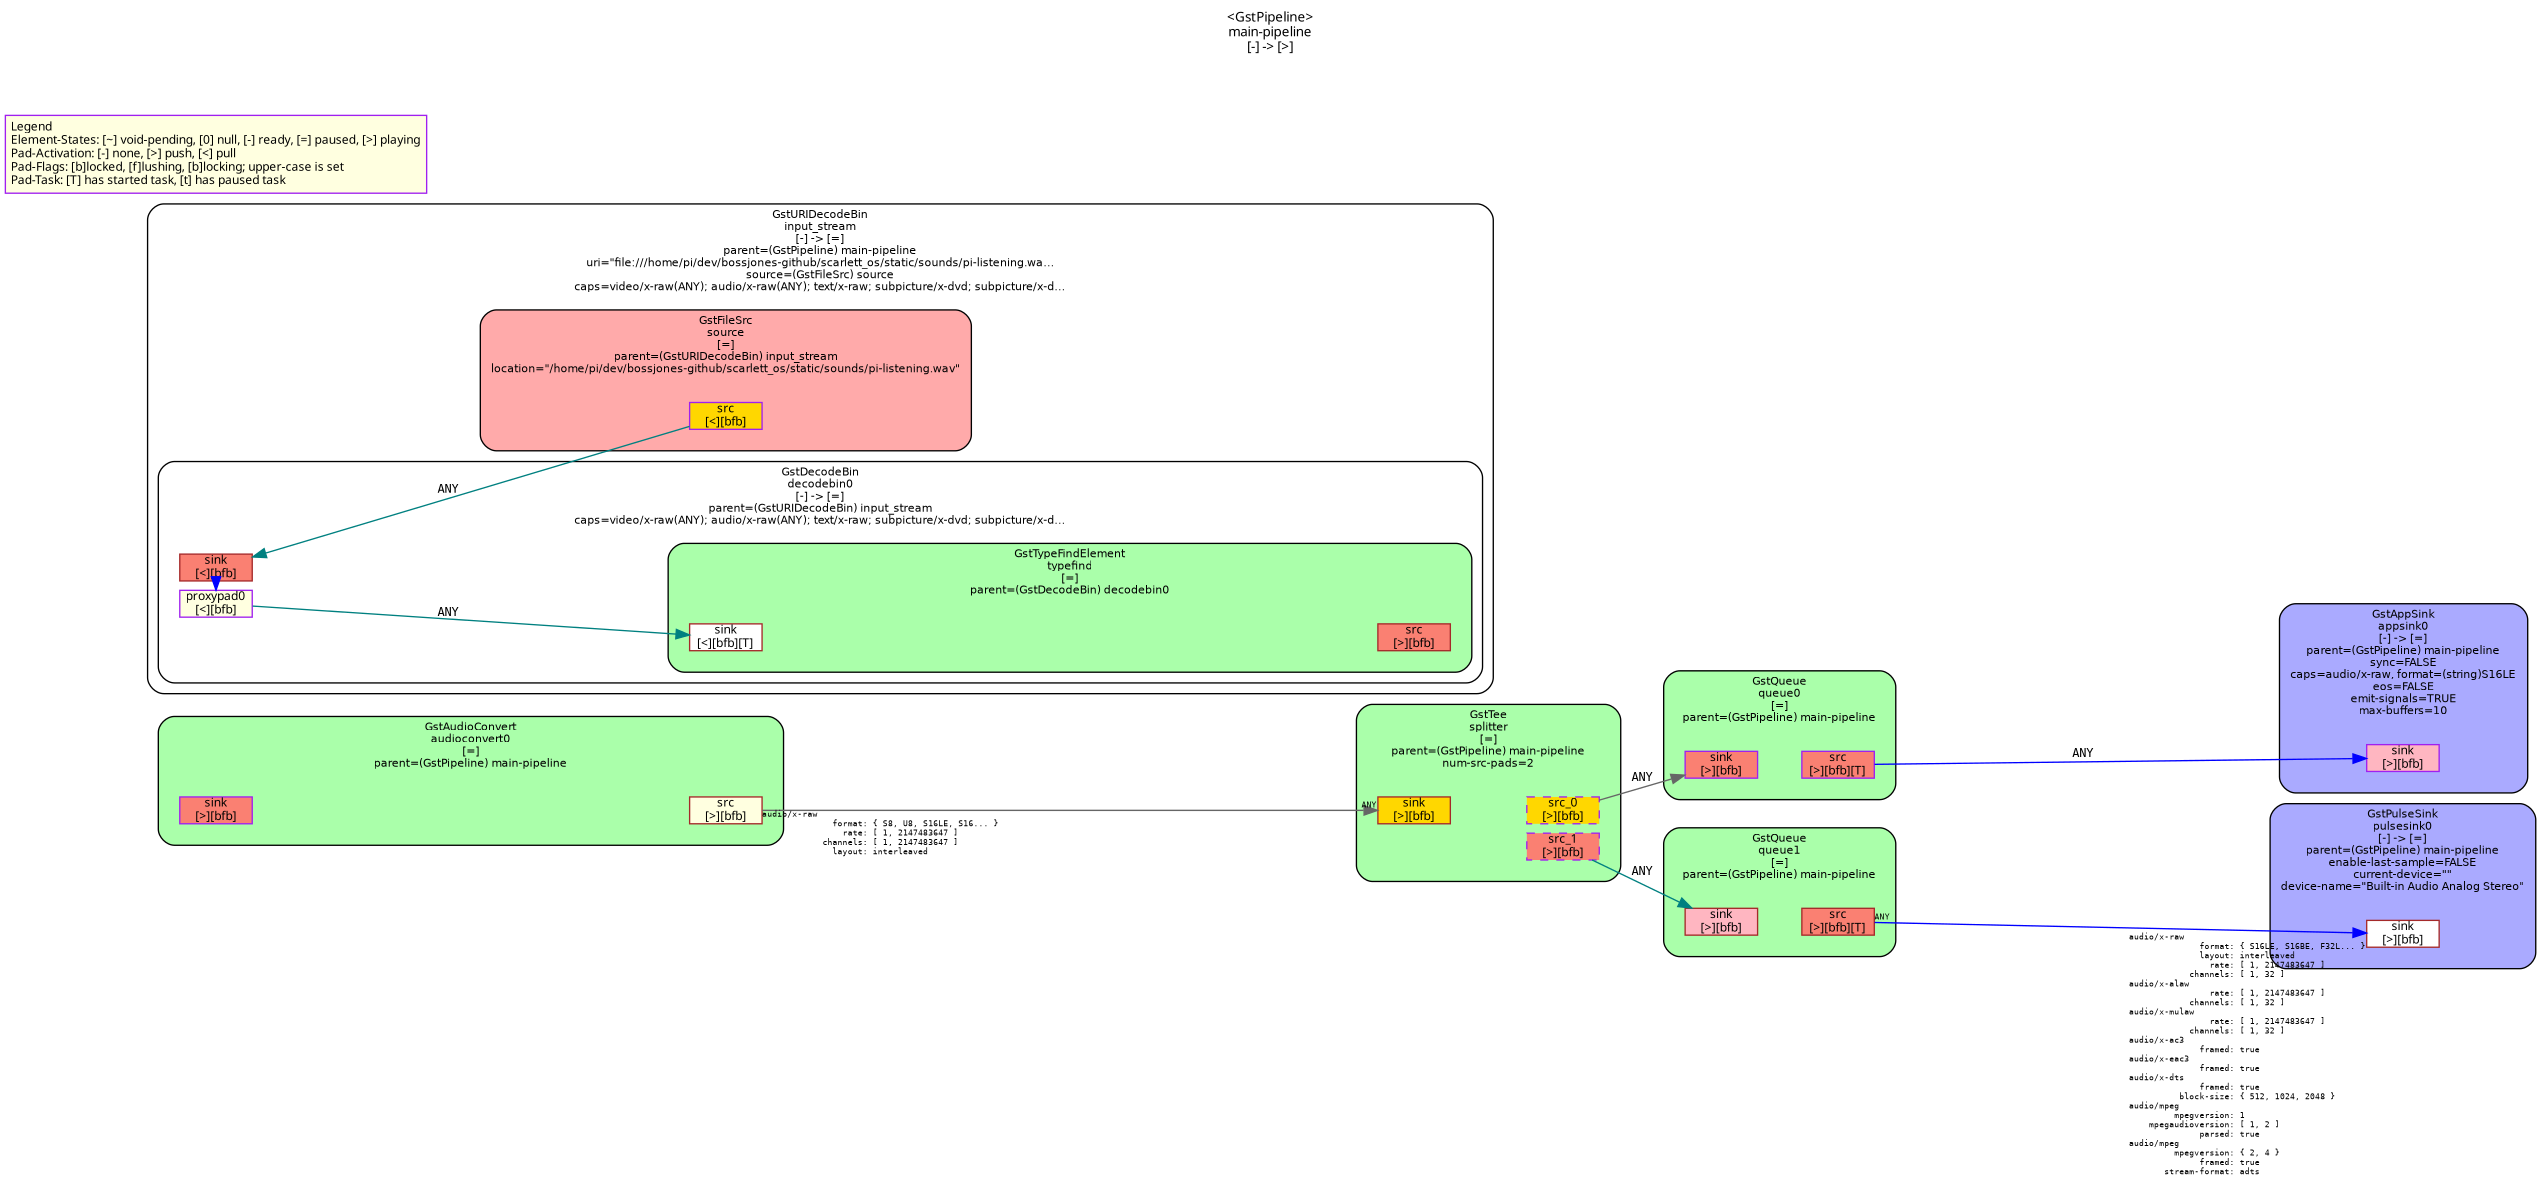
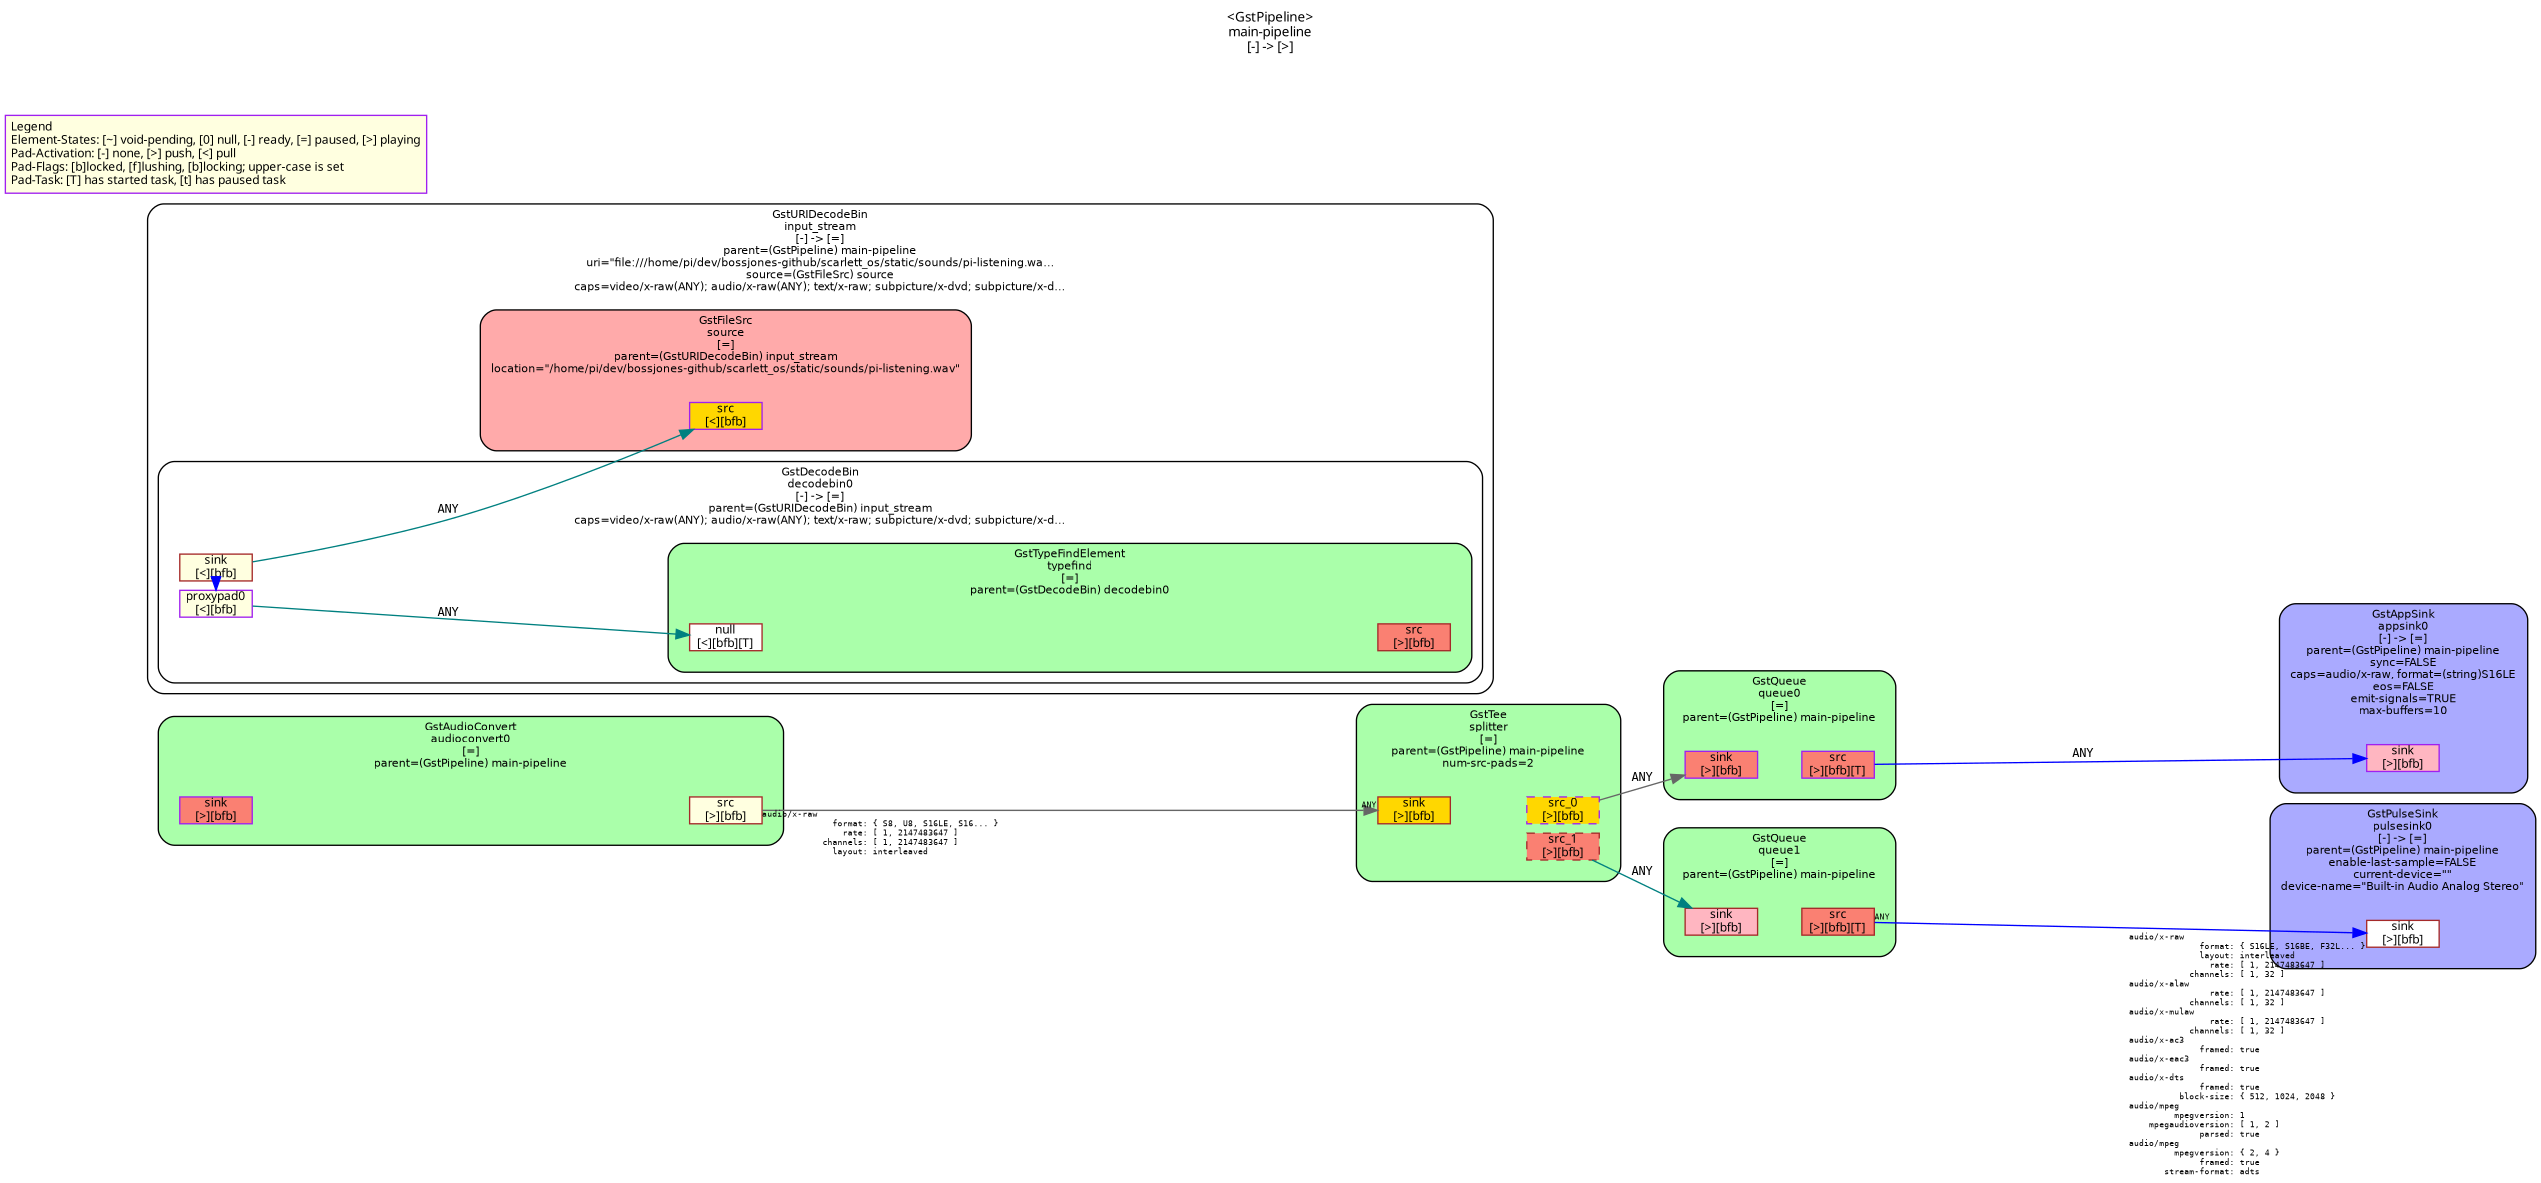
  digraph {
    fontname=sans
    fontsize=10
    label="<GstPipeline>\nmain-pipeline\n[-] -> [>]"
    labelloc=t
    nodesep=.1
    rankdir=LR
    ranksep=.2
    node [color=purple fillcolor=salmon fontname=sans fontsize=9 margin="0.0,0.0" shape=box style="filled,solid"]
    edge [fontname=monospace fontsize=9 labelfontsize=6]
    n1 [color=brown fillcolor=white height=0.2 label="sink\n[>][bfb]"]
    n2 [color=brown fillcolor=lightpink height=0.2 label="sink\n[>][bfb]"]
    n3 [color=brown height=0.2 label="src\n[>][bfb][T]"]
    n4 [fillcolor=lightpink height=0.2 label="sink\n[>][bfb]"]
    n5 [height=0.2 label="sink\n[>][bfb]"]
    n6 [height=0.2 label="src\n[>][bfb][T]"]
    n7 [color=brown fillcolor=gold height=0.2 label="sink\n[>][bfb]"]
    n8 [fillcolor=gold height=0.2 label="src_0\n[>][bfb]" style="filled,dashed"]
-   n9 [height=0.2 label="src_1\n[>][bfb]" style="filled,dashed"]
+   n9 [color=brown height=0.2 label="src_1\n[>][bfb]" style="filled,dashed"]
    n10 [height=0.2 label="sink\n[>][bfb]"]
    n11 [color=brown fillcolor=lightyellow height=0.2 label="src\n[>][bfb]"]
-   n12 [color=brown fillcolor=white height=0.2 label="sink\n[<][bfb][T]"]
+   n12 [color=brown fillcolor=white height=0.2 label="null\n[<][bfb][T]"]
    n13 [color=brown height=0.2 label="src\n[>][bfb]"]
    n14 [fillcolor=lightyellow height=0.2 label="proxypad0\n[<][bfb]"]
-   n15 [color=brown height=0.2 label="sink\n[<][bfb]"]
+   n15 [color=brown fillcolor=lightyellow height=0.2 label="sink\n[<][bfb]"]
    n16 [fillcolor=gold height=0.2 label="src\n[<][bfb]"]
    n17 [fillcolor=lightyellow label="Legend\lElement-States: [~] void-pending, [0] null, [-] ready, [=] paused, [>] playing\lPad-Activation: [-] none, [>] push, [<] pull\lPad-Flags: [b]locked, [f]lushing, [b]locking; upper-case is set\lPad-Task: [T] has started task, [t] has paused task\l" margin="0.05,0.05" style=filled]
    subgraph cluster_1 {
      color=black
      fillcolor="#aaaaff"
      fontname="Bitstream Vera Sans"
      fontsize=8
      label="GstPulseSink\npulsesink0\n[-] -> [=]\nparent=(GstPipeline) main-pipeline\nenable-last-sample=FALSE\ncurrent-device=\"\"\ndevice-name=\"Built-in Audio Analog Stereo\""
      style="filled,rounded"
      subgraph cluster_2 {
        color=black
        fillcolor="#aaaaff"
        fontname="Bitstream Vera Sans"
        fontsize=8
        label=""
        style=invis
        n1
      }
    }
    subgraph cluster_3 {
      color=black
      fillcolor="#aaffaa"
      fontname="Bitstream Vera Sans"
      fontsize=8
      label="GstQueue\nqueue1\n[=]\nparent=(GstPipeline) main-pipeline"
      style="filled,rounded"
      subgraph cluster_4 {
        color=black
        fillcolor="#aaffaa"
        fontname="Bitstream Vera Sans"
        fontsize=8
        label=""
        style=invis
        n2
      }
      subgraph cluster_5 {
        color=black
        fillcolor="#aaffaa"
        fontname="Bitstream Vera Sans"
        fontsize=8
        label=""
        style=invis
        n3
      }
    }
    subgraph cluster_6 {
      color=black
      fillcolor="#aaaaff"
      fontname="Bitstream Vera Sans"
      fontsize=8
      label="GstAppSink\nappsink0\n[-] -> [=]\nparent=(GstPipeline) main-pipeline\nsync=FALSE\ncaps=audio/x-raw, format=(string)S16LE\neos=FALSE\nemit-signals=TRUE\nmax-buffers=10"
      style="filled,rounded"
      subgraph cluster_7 {
        color=black
        fillcolor="#aaaaff"
        fontname="Bitstream Vera Sans"
        fontsize=8
        label=""
        style=invis
        n4
      }
    }
    subgraph cluster_8 {
      color=black
      fillcolor="#aaffaa"
      fontname="Bitstream Vera Sans"
      fontsize=8
      label="GstQueue\nqueue0\n[=]\nparent=(GstPipeline) main-pipeline"
      style="filled,rounded"
      subgraph cluster_9 {
        color=black
        fillcolor="#aaffaa"
        fontname="Bitstream Vera Sans"
        fontsize=8
        label=""
        style=invis
        n5
      }
      subgraph cluster_10 {
        color=black
        fillcolor="#aaffaa"
        fontname="Bitstream Vera Sans"
        fontsize=8
        label=""
        style=invis
        n6
      }
    }
    subgraph cluster_11 {
      color=black
      fillcolor="#aaffaa"
      fontname="Bitstream Vera Sans"
      fontsize=8
      label="GstTee\nsplitter\n[=]\nparent=(GstPipeline) main-pipeline\nnum-src-pads=2"
      style="filled,rounded"
      subgraph cluster_12 {
        color=black
        fillcolor="#aaffaa"
        fontname="Bitstream Vera Sans"
        fontsize=8
        label=""
        style=invis
        n7
      }
      subgraph cluster_13 {
        color=black
        fillcolor="#aaffaa"
        fontname="Bitstream Vera Sans"
        fontsize=8
        label=""
        style=invis
        n8
        n9
      }
    }
    subgraph cluster_14 {
      color=black
      fillcolor="#aaffaa"
      fontname="Bitstream Vera Sans"
      fontsize=8
      label="GstAudioConvert\naudioconvert0\n[=]\nparent=(GstPipeline) main-pipeline"
      style="filled,rounded"
      subgraph cluster_15 {
        color=black
        fillcolor="#aaffaa"
        fontname="Bitstream Vera Sans"
        fontsize=8
        label=""
        style=invis
        n10
      }
      subgraph cluster_16 {
        color=black
        fillcolor="#aaffaa"
        fontname="Bitstream Vera Sans"
        fontsize=8
        label=""
        style=invis
        n11
      }
    }
    subgraph cluster_17 {
      color=black
      fillcolor="#ffffff"
      fontname="Bitstream Vera Sans"
      fontsize=8
      label="GstURIDecodeBin\ninput_stream\n[-] -> [=]\nparent=(GstPipeline) main-pipeline\nuri=\"file:///home/pi/dev/bossjones-github/scarlett_os/static/sounds/pi-listening.wa…\nsource=(GstFileSrc) source\ncaps=video/x-raw(ANY); audio/x-raw(ANY); text/x-raw; subpicture/x-dvd; subpicture/x-d…"
      style="filled,rounded"
      subgraph cluster_18 {
        color=black
        fillcolor="#ffffff"
        fontname="Bitstream Vera Sans"
        fontsize=8
        label="GstDecodeBin\ndecodebin0\n[-] -> [=]\nparent=(GstURIDecodeBin) input_stream\ncaps=video/x-raw(ANY); audio/x-raw(ANY); text/x-raw; subpicture/x-dvd; subpicture/x-d…"
        style="filled,rounded"
        subgraph cluster_19 {
          color=black
          fillcolor="#aaffaa"
          fontname="Bitstream Vera Sans"
          fontsize=8
          label="GstTypeFindElement\ntypefind\n[=]\nparent=(GstDecodeBin) decodebin0"
          style="filled,rounded"
          subgraph cluster_20 {
            color=black
            fillcolor="#aaffaa"
            fontname="Bitstream Vera Sans"
            fontsize=8
            label=""
            style=invis
            n12
          }
          subgraph cluster_21 {
            color=black
            fillcolor="#aaffaa"
            fontname="Bitstream Vera Sans"
            fontsize=8
            label=""
            style=invis
            n13
          }
        }
        subgraph cluster_22 {
          color=black
          fillcolor="#ffffff"
          fontname="Bitstream Vera Sans"
          fontsize=8
          label=""
          style=invis
          n14
          n15
        }
      }
      subgraph cluster_23 {
        color=black
        fillcolor="#ffaaaa"
        fontname="Bitstream Vera Sans"
        fontsize=8
        label="GstFileSrc\nsource\n[=]\nparent=(GstURIDecodeBin) input_stream\nlocation=\"/home/pi/dev/bossjones-github/scarlett_os/static/sounds/pi-listening.wav\""
        style="filled,rounded"
        subgraph cluster_24 {
          color=black
          fillcolor="#ffaaaa"
          fontname="Bitstream Vera Sans"
          fontsize=8
          label=""
          style=invis
          n16
        }
      }
    }
    n2 -> n3 [style=invis]
    n3 -> n1 [color=blue headlabel="audio/x-raw\l              format: { S16LE, S16BE, F32L... }\l              layout: interleaved\l                rate: [ 1, 2147483647 ]\l            channels: [ 1, 32 ]\laudio/x-alaw\l                rate: [ 1, 2147483647 ]\l            channels: [ 1, 32 ]\laudio/x-mulaw\l                rate: [ 1, 2147483647 ]\l            channels: [ 1, 32 ]\laudio/x-ac3\l              framed: true\laudio/x-eac3\l              framed: true\laudio/x-dts\l              framed: true\l          block-size: { 512, 1024, 2048 }\laudio/mpeg\l         mpegversion: 1\l    mpegaudioversion: [ 1, 2 ]\l              parsed: true\laudio/mpeg\l         mpegversion: { 2, 4 }\l              framed: true\l       stream-format: adts\l" label="                                                  " labelangle=0 labeldistance=10 taillabel=ANY]
    n5 -> n6 [style=invis]
    n6 -> n4 [color=blue label=ANY]
    n7 -> n8 [style=invis]
    n8 -> n5 [color=gray40 label=ANY]
    n9 -> n2 [color=teal label=ANY]
    n10 -> n11 [style=invis]
    n11 -> n7 [color=gray40 headlabel=ANY label="                                                  " labelangle=0 labeldistance=10 taillabel="audio/x-raw\l              format: { S8, U8, S16LE, S16... }\l                rate: [ 1, 2147483647 ]\l            channels: [ 1, 2147483647 ]\l              layout: interleaved\l"]
    n12 -> n13 [style=invis]
    n14 -> n12 [color=teal label=ANY]
    n15 -> n14 [color=blue minlen=0 style=dashed]
-   n16 -> n15 [color=teal label=ANY]
+   n15 -> n16 [color=teal label=ANY]
  }
